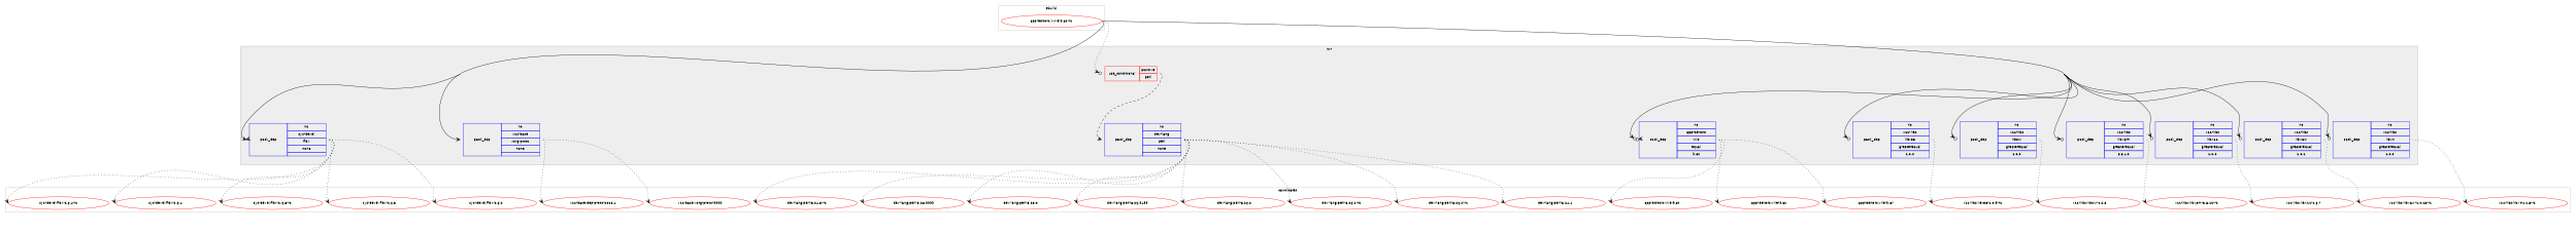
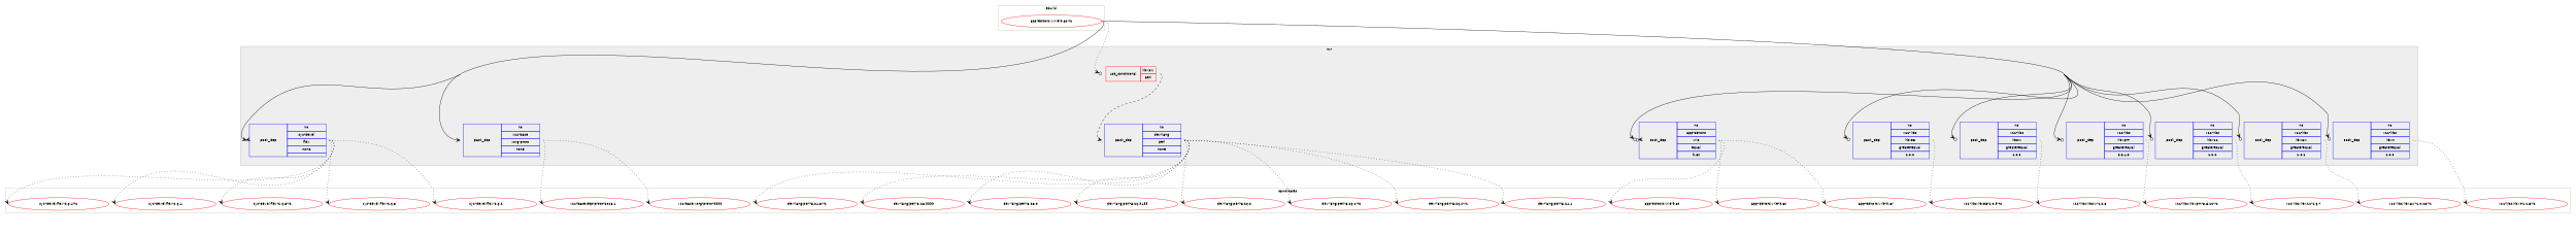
  digraph {
    compound=true
    concentrate=true
    fontname=Helvetica
    fontsize=10
    newrank=true
    rankdir=TB
    ranksep=1.5
    node [color=red fontname=Helvetica fontsize=10]
    edge [arrowhead=vee headport=w style=dotted tailport=e weight=100]
    n1 [label="app-editors/xvile-9.8s-r1" width=4]
    n2 [color=blue label=<<TABLE BORDER="0" CELLBORDER="1" CELLSPACING="0" CELLPADDING="4" WIDTH="220"><TR><TD ROWSPAN="6" CELLPADDING="30">pack_dep</TD></TR><TR><TD WIDTH="110">no</TD></TR><TR><TD>sys-devel</TD></TR><TR><TD>flex</TD></TR><TR><TD>none</TD></TR><TR><TD></TD></TR></TABLE>> shape=none]
    n3 [color=blue label=<<TABLE BORDER="0" CELLBORDER="1" CELLSPACING="0" CELLPADDING="4" WIDTH="220"><TR><TD ROWSPAN="6" CELLPADDING="30">pack_dep</TD></TR><TR><TD WIDTH="110">no</TD></TR><TR><TD>x11-base</TD></TR><TR><TD>xorg-proto</TD></TR><TR><TD>none</TD></TR><TR><TD></TD></TR></TABLE>> shape=none]
    n4 [color=blue label=<<TABLE BORDER="0" CELLBORDER="1" CELLSPACING="0" CELLPADDING="4" WIDTH="220"><TR><TD ROWSPAN="6" CELLPADDING="30">pack_dep</TD></TR><TR><TD WIDTH="110">no</TD></TR><TR><TD>dev-lang</TD></TR><TR><TD>perl</TD></TR><TR><TD>none</TD></TR><TR><TD></TD></TR></TABLE>> shape=none]
-   n5 [label=<<TABLE BORDER="0" CELLBORDER="1" CELLSPACING="0" CELLPADDING="4"><TR><TD ROWSPAN="3" CELLPADDING="10">use_conditional</TD></TR><TR><TD>positive</TD></TR><TR><TD>perl</TD></TR></TABLE>> shape=none]
+   n5 [label=<<TABLE BORDER="0" CELLBORDER="1" CELLSPACING="0" CELLPADDING="4"><TR><TD ROWSPAN="3" CELLPADDING="10">use_conditional</TD></TR><TR><TD>libXaw</TD></TR><TR><TD>perl</TD></TR></TABLE>> shape=none]
    n6 [color=blue label=<<TABLE BORDER="0" CELLBORDER="1" CELLSPACING="0" CELLPADDING="4" WIDTH="220"><TR><TD ROWSPAN="6" CELLPADDING="30">pack_dep</TD></TR><TR><TD WIDTH="110">no</TD></TR><TR><TD>app-editors</TD></TR><TR><TD>vile</TD></TR><TR><TD>equal</TD></TR><TR><TD>9.8s</TD></TR></TABLE>> shape=none]
    n7 [color=blue label=<<TABLE BORDER="0" CELLBORDER="1" CELLSPACING="0" CELLPADDING="4" WIDTH="220"><TR><TD ROWSPAN="6" CELLPADDING="30">pack_dep</TD></TR><TR><TD WIDTH="110">no</TD></TR><TR><TD>x11-libs</TD></TR><TR><TD>libICE</TD></TR><TR><TD>greaterequal</TD></TR><TR><TD>1.0.0</TD></TR></TABLE>> shape=none]
    n8 [color=blue label=<<TABLE BORDER="0" CELLBORDER="1" CELLSPACING="0" CELLPADDING="4" WIDTH="220"><TR><TD ROWSPAN="6" CELLPADDING="30">pack_dep</TD></TR><TR><TD WIDTH="110">no</TD></TR><TR><TD>x11-libs</TD></TR><TR><TD>libSM</TD></TR><TR><TD>greaterequal</TD></TR><TR><TD>1.0.0</TD></TR></TABLE>> shape=none]
    n9 [color=blue label=<<TABLE BORDER="0" CELLBORDER="1" CELLSPACING="0" CELLPADDING="4" WIDTH="220"><TR><TD ROWSPAN="6" CELLPADDING="30">pack_dep</TD></TR><TR><TD WIDTH="110">no</TD></TR><TR><TD>x11-libs</TD></TR><TR><TD>libXpm</TD></TR><TR><TD>greaterequal</TD></TR><TR><TD>3.5.4.2</TD></TR></TABLE>> shape=none]
    n10 [color=blue label=<<TABLE BORDER="0" CELLBORDER="1" CELLSPACING="0" CELLPADDING="4" WIDTH="220"><TR><TD ROWSPAN="6" CELLPADDING="30">pack_dep</TD></TR><TR><TD WIDTH="110">no</TD></TR><TR><TD>x11-libs</TD></TR><TR><TD>libX11</TD></TR><TR><TD>greaterequal</TD></TR><TR><TD>1.0.0</TD></TR></TABLE>> shape=none]
    n11 [color=blue label=<<TABLE BORDER="0" CELLBORDER="1" CELLSPACING="0" CELLPADDING="4" WIDTH="220"><TR><TD ROWSPAN="6" CELLPADDING="30">pack_dep</TD></TR><TR><TD WIDTH="110">no</TD></TR><TR><TD>x11-libs</TD></TR><TR><TD>libXaw</TD></TR><TR><TD>greaterequal</TD></TR><TR><TD>1.0.1</TD></TR></TABLE>> shape=none]
    n12 [color=blue label=<<TABLE BORDER="0" CELLBORDER="1" CELLSPACING="0" CELLPADDING="4" WIDTH="220"><TR><TD ROWSPAN="6" CELLPADDING="30">pack_dep</TD></TR><TR><TD WIDTH="110">no</TD></TR><TR><TD>x11-libs</TD></TR><TR><TD>libXt</TD></TR><TR><TD>greaterequal</TD></TR><TR><TD>1.0.0</TD></TR></TABLE>> shape=none]
    n13 [label="sys-devel/flex-2.6.1" width=4]
    n14 [label="sys-devel/flex-2.6.3" width=4]
    n15 [label="sys-devel/flex-2.6.3-r1" width=4]
    n16 [label="sys-devel/flex-2.6.4" width=4]
    n17 [label="sys-devel/flex-2.6.4-r1" width=4]
    n18 [label="x11-base/dep-proto-2018.4" width=4]
    n19 [label="x11-base/xorg-proto-9999" width=4]
    n20 [label="dev-lang/perl-5.24.3-r1" width=4]
    n21 [label="dev-lang/perl-5.24.4" width=4]
    n22 [label="dev-lang/perl-5.26.1-r1" width=4]
    n23 [label="dev-lang/perl-5.26.1-r2" width=4]
    n24 [label="dev-lang/perl-5.26.2" width=4]
    n25 [label="dev-lang/perl-5.26.9499" width=4]
    n26 [label="dev-lang/perl-5.28.0" width=4]
    n27 [label="dev-lang/perl-5.28.9999" width=4]
    n28 [label="app-editors/vile-9.8r" width=4]
    n29 [label="app-editors/vile-9.8s" width=4]
    n30 [label="app-editors/vile-9.8t" width=4]
    n31 [label="x11-libs/libICE-1.0.9-r2" width=4]
    n32 [label="x11-libs/libSM-1.2.3" width=4]
    n33 [label="x11-libs/libX11-1.6.7" width=4]
    n34 [label="x11-libs/libXaw-1.0.13-r1" width=4]
    n35 [label="x11-libs/libXpm-3.5.12-r1" width=4]
    n36 [label="x11-libs/libXt-1.1.5-r1" width=4]
    subgraph cluster_1 {
      color=gray
      label=<<i>ebuild</i>>
      rank=same
      n1
    }
    subgraph cluster_2 {
      color=gray
      label=<<i>dependencies</i>>
      subgraph cluster_3 {
        color=gray
        fillcolor="#eeeeee"
        label=<<i>compile</i>>
        style=filled
        subgraph sub_4 {
          color=gray
          fillcolor="#eeeeee"
          label=<<i>compile</i>>
          style=filled
          n2
        }
        subgraph sub_5 {
          color=gray
          fillcolor="#eeeeee"
          label=<<i>compile</i>>
          style=filled
          n3
        }
      }
      subgraph cluster_6 {
        color=gray
        fillcolor="#eeeeee"
        label=<<i>compile and run</i>>
        style=filled
        subgraph sub_7 {
          color=gray
          fillcolor="#eeeeee"
          label=<<i>compile and run</i>>
          style=filled
          n5
          subgraph sub_8 {
            color=gray
            fillcolor="#eeeeee"
            label=<<i>compile and run</i>>
            style=filled
            n4
          }
        }
        subgraph sub_9 {
          color=gray
          fillcolor="#eeeeee"
          label=<<i>compile and run</i>>
          style=filled
          n6
        }
        subgraph sub_10 {
          color=gray
          fillcolor="#eeeeee"
          label=<<i>compile and run</i>>
          style=filled
          n7
        }
        subgraph sub_11 {
          color=gray
          fillcolor="#eeeeee"
          label=<<i>compile and run</i>>
          style=filled
          n8
        }
        subgraph sub_12 {
          color=gray
          fillcolor="#eeeeee"
          label=<<i>compile and run</i>>
          style=filled
          n9
        }
        subgraph sub_13 {
          color=gray
          fillcolor="#eeeeee"
          label=<<i>compile and run</i>>
          style=filled
          n10
        }
        subgraph sub_14 {
          color=gray
          fillcolor="#eeeeee"
          label=<<i>compile and run</i>>
          style=filled
          n11
        }
        subgraph sub_15 {
          color=gray
          fillcolor="#eeeeee"
          label=<<i>compile and run</i>>
          style=filled
          n12
        }
      }
      subgraph cluster_16 {
        color=gray
        fillcolor="#eeeeee"
        label=<<i>run</i>>
        style=filled
      }
    }
    subgraph cluster_17 {
      color=gray
      label=<<i>candidates</i>>
      rank=same
      subgraph sub_18 {
        color=black
        label=<<i>candidates</i>>
        nodesep=1
        rank=same
        n13
        n14
        n15
        n16
        n17
      }
      subgraph sub_19 {
        color=black
        label=<<i>candidates</i>>
        nodesep=1
        rank=same
        n18
        n19
      }
      subgraph sub_20 {
        color=black
        label=<<i>candidates</i>>
        nodesep=1
        rank=same
        n20
        n21
        n22
        n23
        n24
        n25
        n26
        n27
      }
      subgraph sub_21 {
        color=black
        label=<<i>candidates</i>>
        nodesep=1
        rank=same
        n28
        n29
        n30
      }
      subgraph sub_22 {
        color=black
        label=<<i>candidates</i>>
        nodesep=1
        rank=same
        n31
      }
      subgraph sub_23 {
        color=black
        label=<<i>candidates</i>>
        nodesep=1
        rank=same
        n32
      }
      subgraph sub_24 {
        color=black
        label=<<i>candidates</i>>
        nodesep=1
        rank=same
        n33
      }
      subgraph sub_25 {
        color=black
        label=<<i>candidates</i>>
        nodesep=1
        rank=same
        n34
      }
      subgraph sub_26 {
        color=black
        label=<<i>candidates</i>>
        nodesep=1
        rank=same
        n35
      }
      subgraph sub_27 {
        color=black
        label=<<i>candidates</i>>
        nodesep=1
        rank=same
        n36
      }
    }
    n1 -> n2 [style=solid weight=20]
    n1 -> n3 [style=solid weight=20]
    n1 -> n5 [arrowhead=odotvee weight=20]
    n1 -> n6 [arrowhead=odotvee style=solid weight=20]
    n1 -> n7 [arrowhead=odotvee style=solid weight=20]
    n1 -> n8 [arrowhead=odotvee style=solid weight=20]
    n1 -> n9 [arrowhead=odotvee style=solid weight=20]
    n1 -> n10 [arrowhead=odotvee style=solid weight=20]
    n1 -> n11 [arrowhead=odotvee style=solid weight=20]
    n1 -> n12 [arrowhead=odotvee style=solid weight=20]
    n2 -> n13
    n2 -> n14
    n2 -> n15
    n2 -> n16
    n2 -> n17
    n3 -> n18
    n3 -> n19
    n4 -> n20
    n4 -> n21
    n4 -> n22
    n4 -> n23
    n4 -> n24
    n4 -> n25
    n4 -> n26
    n4 -> n27
    n5 -> n4 [style=dashed weight=20]
    n6 -> n28
    n6 -> n29
    n6 -> n30
    n7 -> n31
    n8 -> n32
    n9 -> n35
    n10 -> n33
    n11 -> n34
    n12 -> n36
  }
